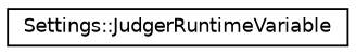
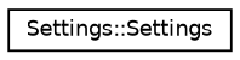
  digraph {
    rankdir=LR
-   n1 [color=black fillcolor=white fontname=Helvetica fontsize=10 height=0.2 label="Settings::JudgerRuntimeVariable" shape=record style=filled width=0.4]
+   n1 [color=black fillcolor=white fontname=Helvetica fontsize=10 height=0.2 label="Settings::Settings" shape=record style=filled width=0.4]
  }
